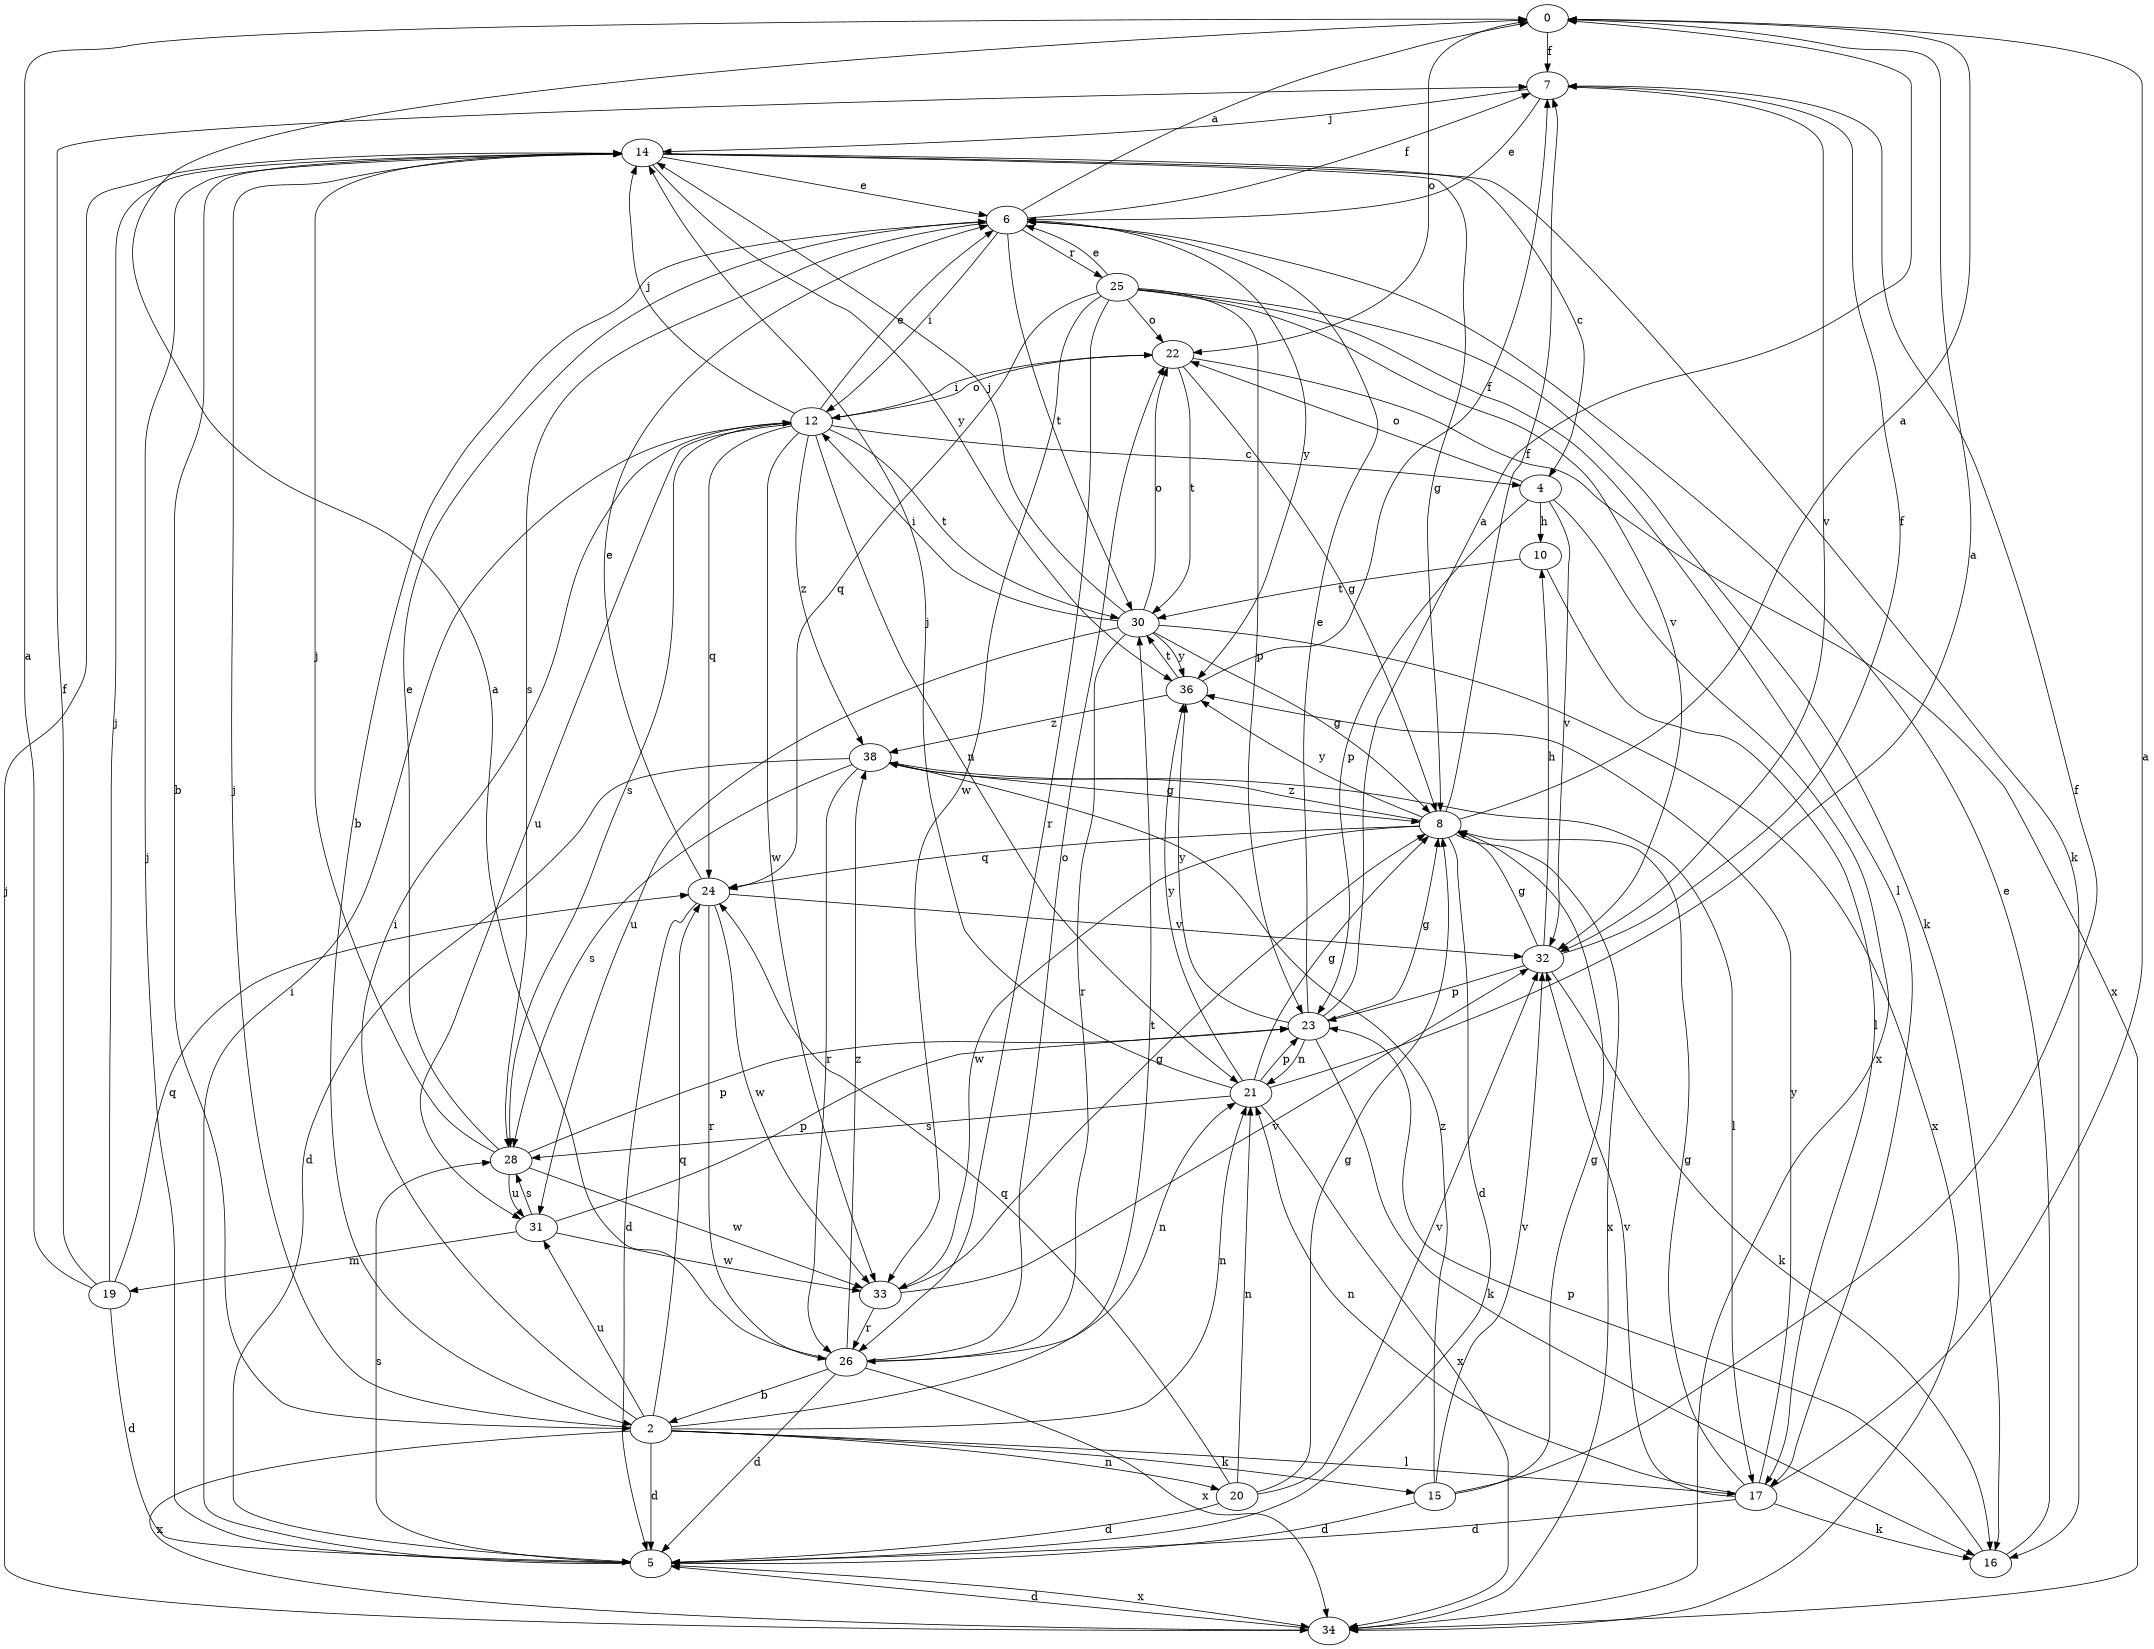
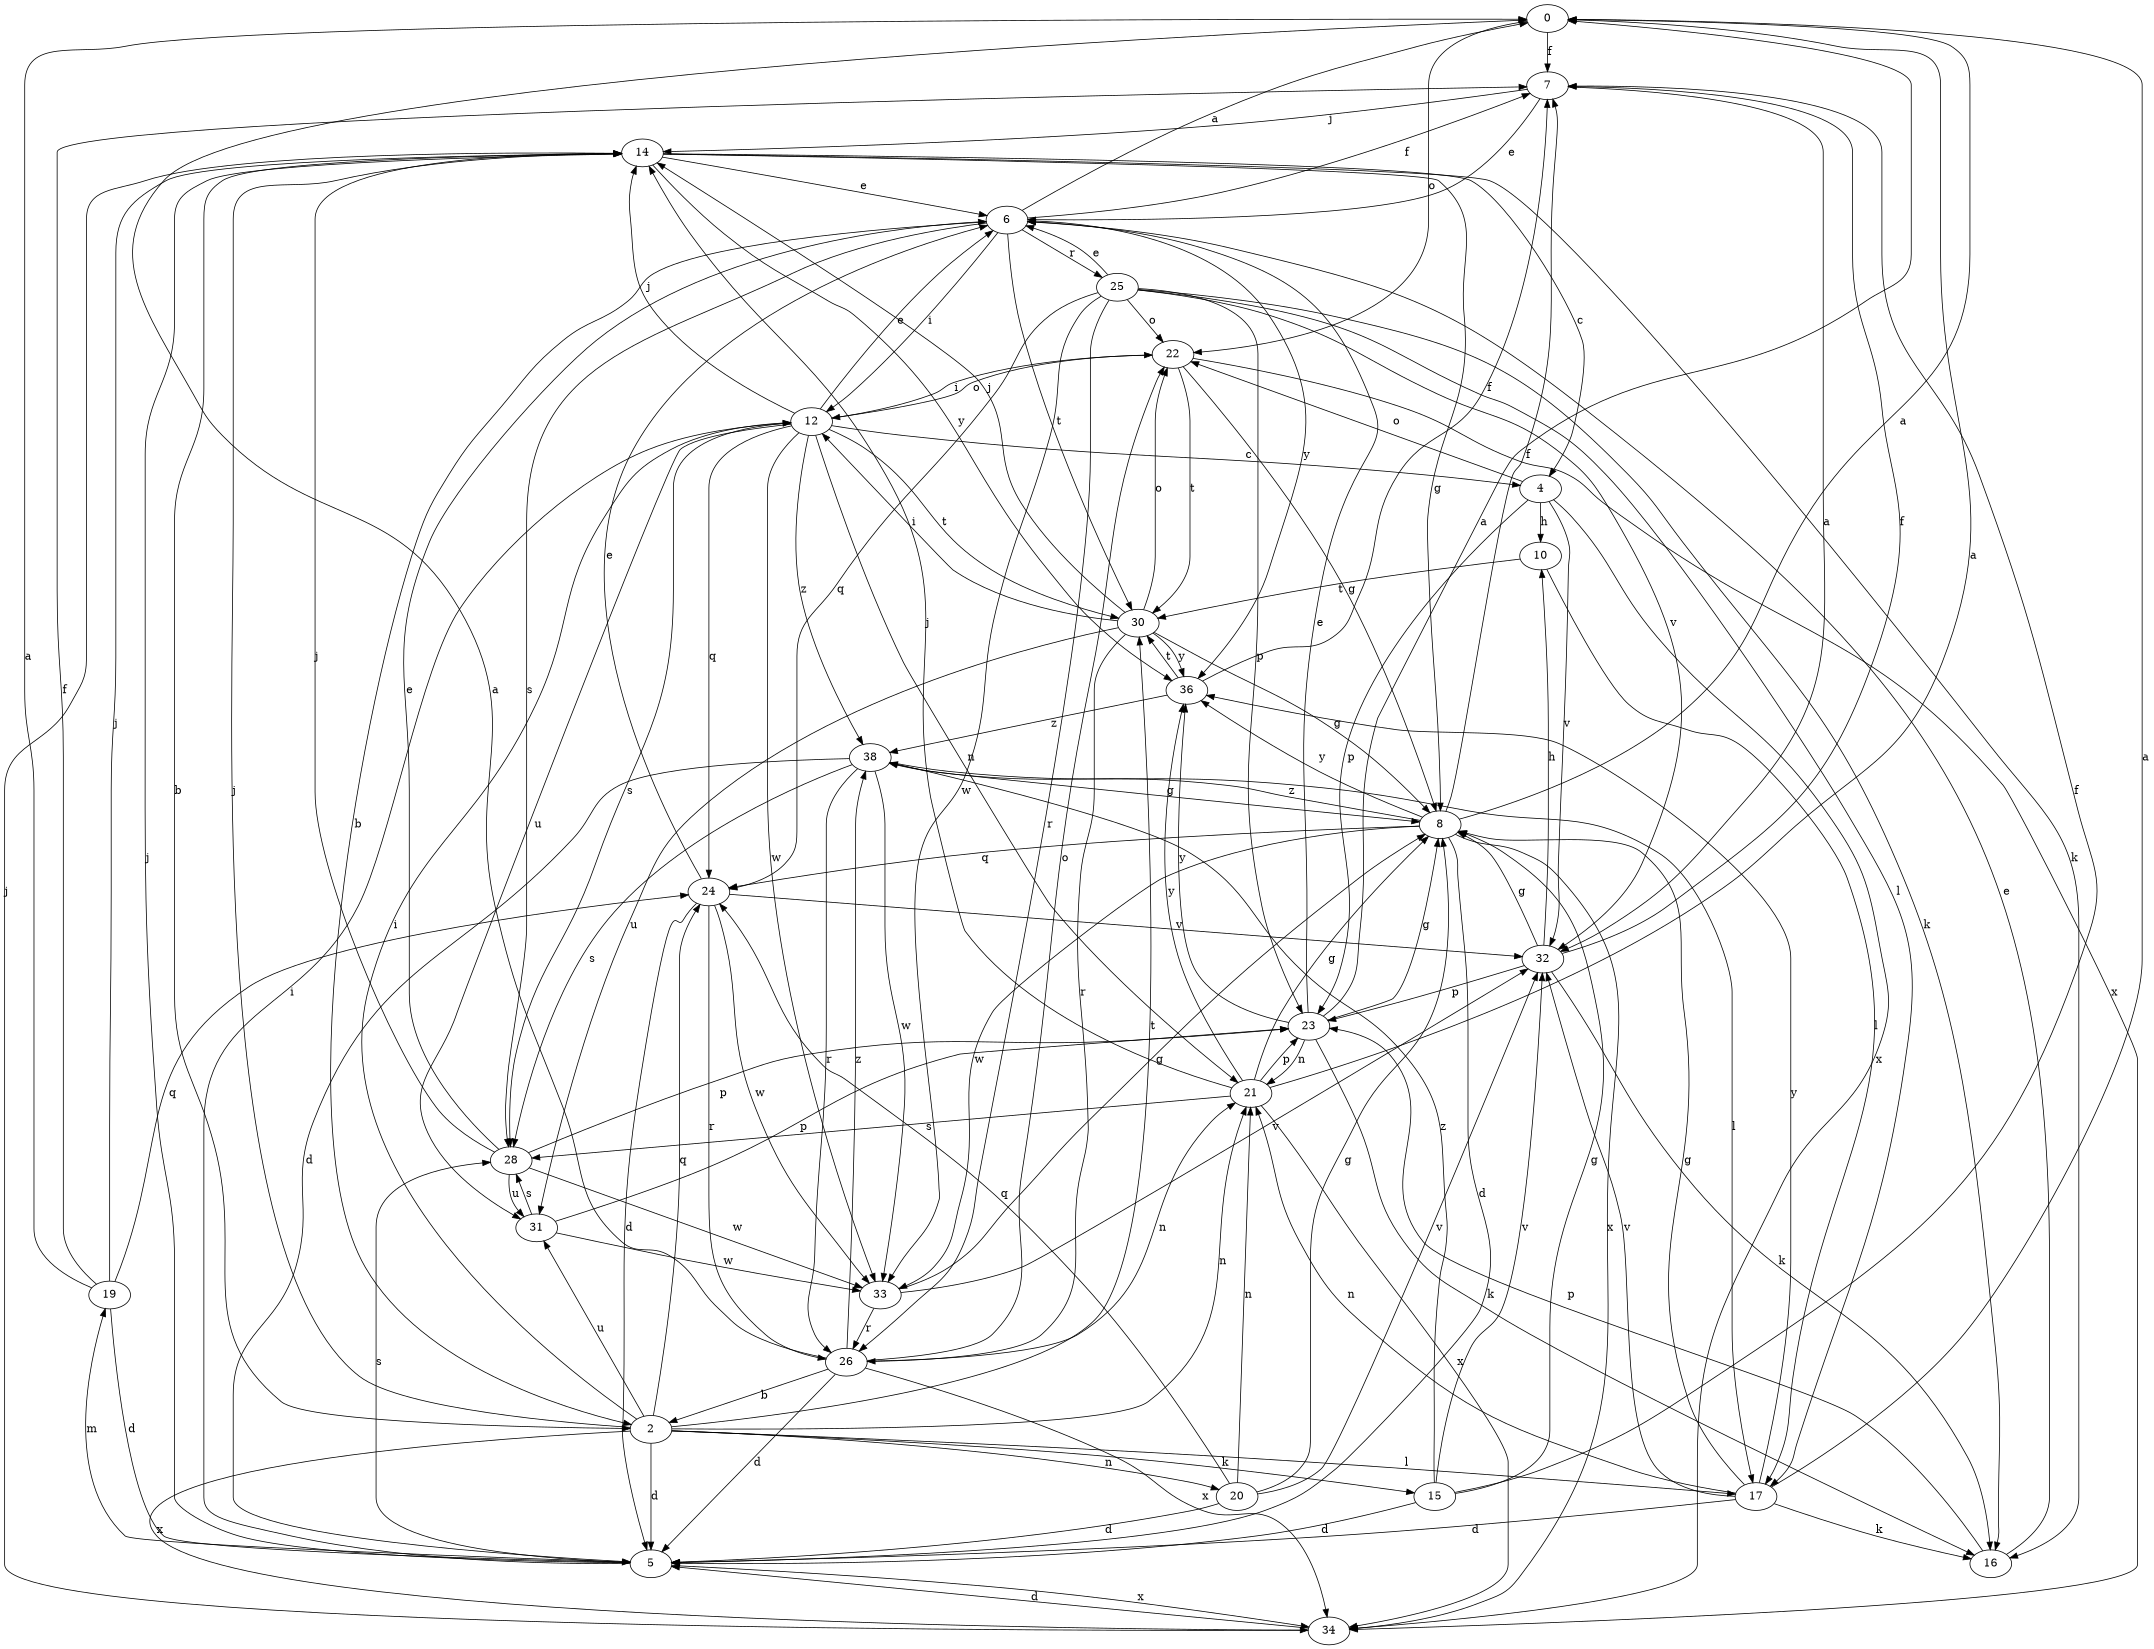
  strict digraph {
    0
    7
    22
    14
    32
    6
    12
    30
    34
    8
    38
    5
    17
    28
    33
    26
    2
    15
    20
    21
    24
    31
    19
    4
    36
    16
    23
    10
    25
    0 -> 7 [label=f]
    0 -> 22 [label=o]
    7 -> 14 [label=j]
-   7 -> 32 [label=v]
+   7 -> 32 [label=a]
    7 -> 6 [label=e]
    22 -> 12 [label=i]
    22 -> 30 [label=t]
    22 -> 34 [label=x]
    22 -> 8 [label=g]
    14 -> 6 [label=e]
    14 -> 8 [label=g]
    14 -> 2 [label=b]
    14 -> 4 [label=c]
    14 -> 36 [label=y]
    14 -> 16 [label=k]
    32 -> 7 [label=f]
    32 -> 8 [label=g]
    32 -> 16 [label=k]
    32 -> 23 [label=p]
    32 -> 10 [label=h]
    6 -> 0 [label=a]
    6 -> 7 [label=f]
    6 -> 12 [label=i]
    6 -> 30 [label=t]
    6 -> 28 [label=s]
    6 -> 2 [label=b]
    6 -> 36 [label=y]
    6 -> 25 [label=r]
    12 -> 22 [label=o]
    12 -> 14 [label=j]
    12 -> 6 [label=e]
    12 -> 30 [label=t]
    12 -> 38 [label=z]
    12 -> 28 [label=s]
    12 -> 33 [label=w]
    12 -> 21 [label=n]
    12 -> 24 [label=q]
    12 -> 31 [label=u]
    12 -> 4 [label=c]
    30 -> 22 [label=o]
    30 -> 14 [label=j]
    30 -> 12 [label=i]
-   30 -> 34 [label=x]
    30 -> 8 [label=g]
    30 -> 26 [label=r]
    30 -> 31 [label=u]
    30 -> 36 [label=y]
    34 -> 14 [label=j]
    34 -> 5 [label=d]
    8 -> 0 [label=a]
    8 -> 7 [label=f]
    8 -> 34 [label=x]
    8 -> 38 [label=z]
    8 -> 5 [label=d]
    8 -> 33 [label=w]
    8 -> 24 [label=q]
    8 -> 36 [label=y]
    38 -> 8 [label=g]
    38 -> 5 [label=d]
    38 -> 17 [label=l]
    38 -> 28 [label=s]
+   38 -> 33 [label=w]
    38 -> 26 [label=r]
    5 -> 14 [label=j]
    5 -> 12 [label=i]
    5 -> 34 [label=x]
    5 -> 28 [label=s]
-   31 -> 19 [label=m]
+   5 -> 19 [label=m]
    17 -> 0 [label=a]
    17 -> 32 [label=v]
    17 -> 8 [label=g]
    17 -> 5 [label=d]
    17 -> 21 [label=n]
    17 -> 36 [label=y]
    17 -> 16 [label=k]
    28 -> 14 [label=j]
    28 -> 6 [label=e]
    28 -> 33 [label=w]
    28 -> 31 [label=u]
    28 -> 23 [label=p]
    33 -> 32 [label=v]
    33 -> 8 [label=g]
    33 -> 26 [label=r]
    26 -> 0 [label=a]
    26 -> 22 [label=o]
    26 -> 34 [label=x]
    26 -> 38 [label=z]
    26 -> 5 [label=d]
    26 -> 2 [label=b]
    26 -> 21 [label=n]
    2 -> 14 [label=j]
    2 -> 12 [label=i]
    2 -> 30 [label=t]
    2 -> 34 [label=x]
    2 -> 5 [label=d]
    2 -> 17 [label=l]
    2 -> 15 [label=k]
    2 -> 20 [label=n]
    2 -> 21 [label=n]
    2 -> 24 [label=q]
    2 -> 31 [label=u]
    15 -> 7 [label=f]
    15 -> 32 [label=v]
    15 -> 8 [label=g]
    15 -> 38 [label=z]
    15 -> 5 [label=d]
    20 -> 32 [label=v]
    20 -> 8 [label=g]
    20 -> 5 [label=d]
    20 -> 21 [label=n]
    20 -> 24 [label=q]
    21 -> 0 [label=a]
    21 -> 14 [label=j]
    21 -> 34 [label=x]
    21 -> 8 [label=g]
    21 -> 28 [label=s]
    21 -> 36 [label=y]
    21 -> 23 [label=p]
    24 -> 32 [label=v]
    24 -> 6 [label=e]
    24 -> 5 [label=d]
    24 -> 33 [label=w]
    24 -> 26 [label=r]
    31 -> 28 [label=s]
    31 -> 33 [label=w]
    31 -> 23 [label=p]
    19 -> 0 [label=a]
    19 -> 7 [label=f]
    19 -> 14 [label=j]
    19 -> 5 [label=d]
    19 -> 24 [label=q]
    4 -> 22 [label=o]
    4 -> 32 [label=v]
    4 -> 34 [label=x]
    4 -> 23 [label=p]
    4 -> 10 [label=h]
    36 -> 7 [label=f]
    36 -> 30 [label=t]
    36 -> 38 [label=z]
    16 -> 6 [label=e]
    16 -> 23 [label=p]
    23 -> 0 [label=a]
    23 -> 6 [label=e]
    23 -> 8 [label=g]
    23 -> 21 [label=n]
    23 -> 36 [label=y]
    23 -> 16 [label=k]
    10 -> 30 [label=t]
    10 -> 17 [label=l]
    25 -> 22 [label=o]
    25 -> 32 [label=v]
    25 -> 6 [label=e]
    25 -> 17 [label=l]
    25 -> 33 [label=w]
    25 -> 26 [label=r]
    25 -> 24 [label=q]
    25 -> 16 [label=k]
    25 -> 23 [label=p]
  }
